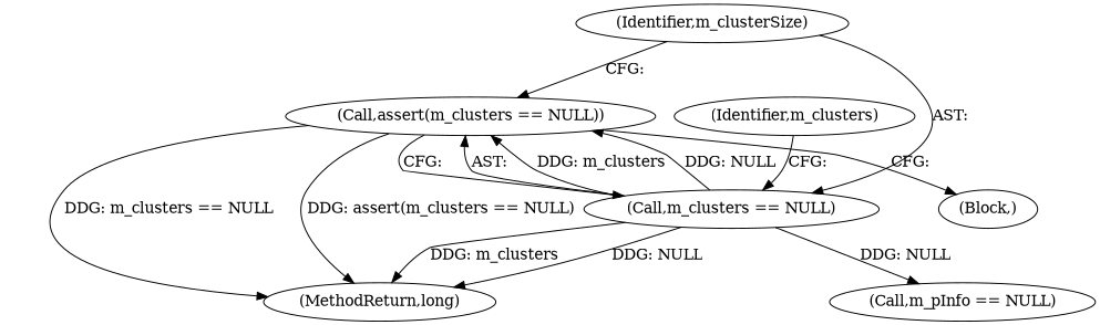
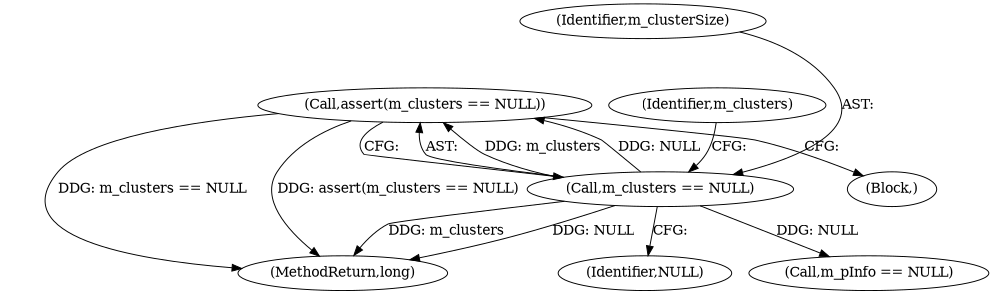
  digraph {
    n1 [label="(Call,assert(m_clusters == NULL))"]
    n2 [label="(Call,m_clusters == NULL)"]
    n3 [label="(MethodReturn,long)"]
    n4 [label="(Block,)"]
+   n5 [label="(Identifier,NULL)"]
    n6 [label="(Call,m_pInfo == NULL)"]
    n7 [label="(Identifier,m_clusters)"]
    n8 [label="(Identifier,m_clusterSize)"]
    n1 -> n2 [label="CFG: "]
    n1 -> n3 [label="DDG: m_clusters == NULL"]
    n1 -> n3 [label="DDG: assert(m_clusters == NULL)"]
    n1 -> n4 [label="CFG: "]
    n2 -> n1 [label="AST: "]
    n2 -> n1 [label="DDG: m_clusters"]
    n2 -> n1 [label="DDG: NULL"]
    n2 -> n3 [label="DDG: m_clusters"]
    n2 -> n3 [label="DDG: NULL"]
+   n2 -> n5 [label="CFG: "]
    n2 -> n6 [label="DDG: NULL"]
    n7 -> n2 [label="CFG: "]
-   n8 -> n1 [label="CFG: "]
    n8 -> n2 [label="AST: "]
  }
